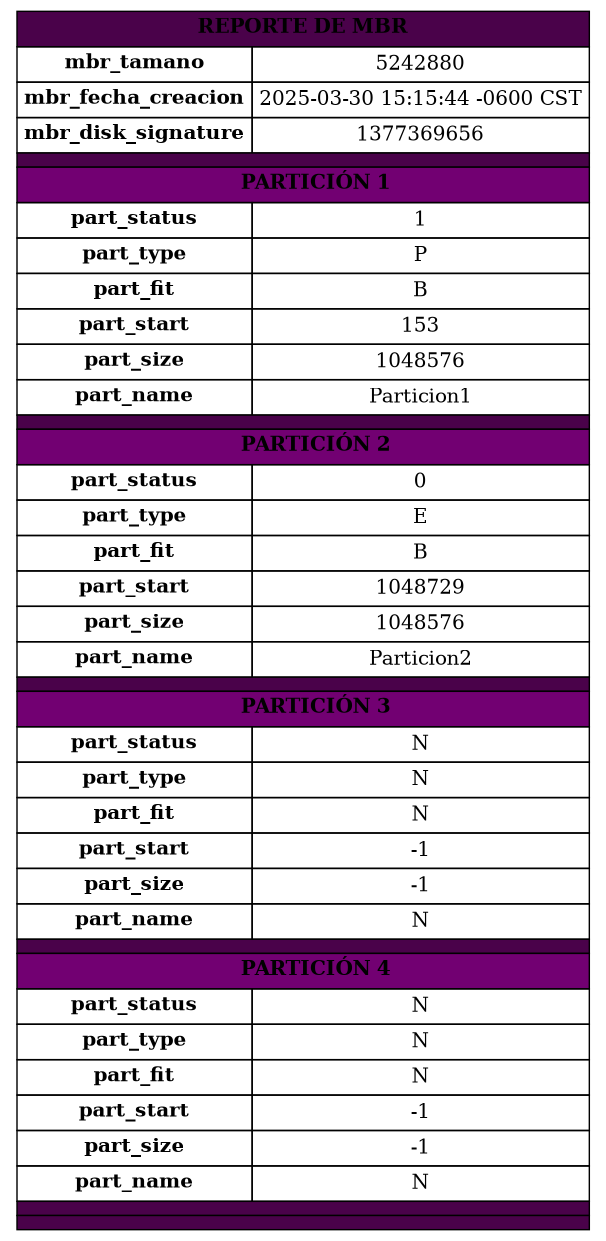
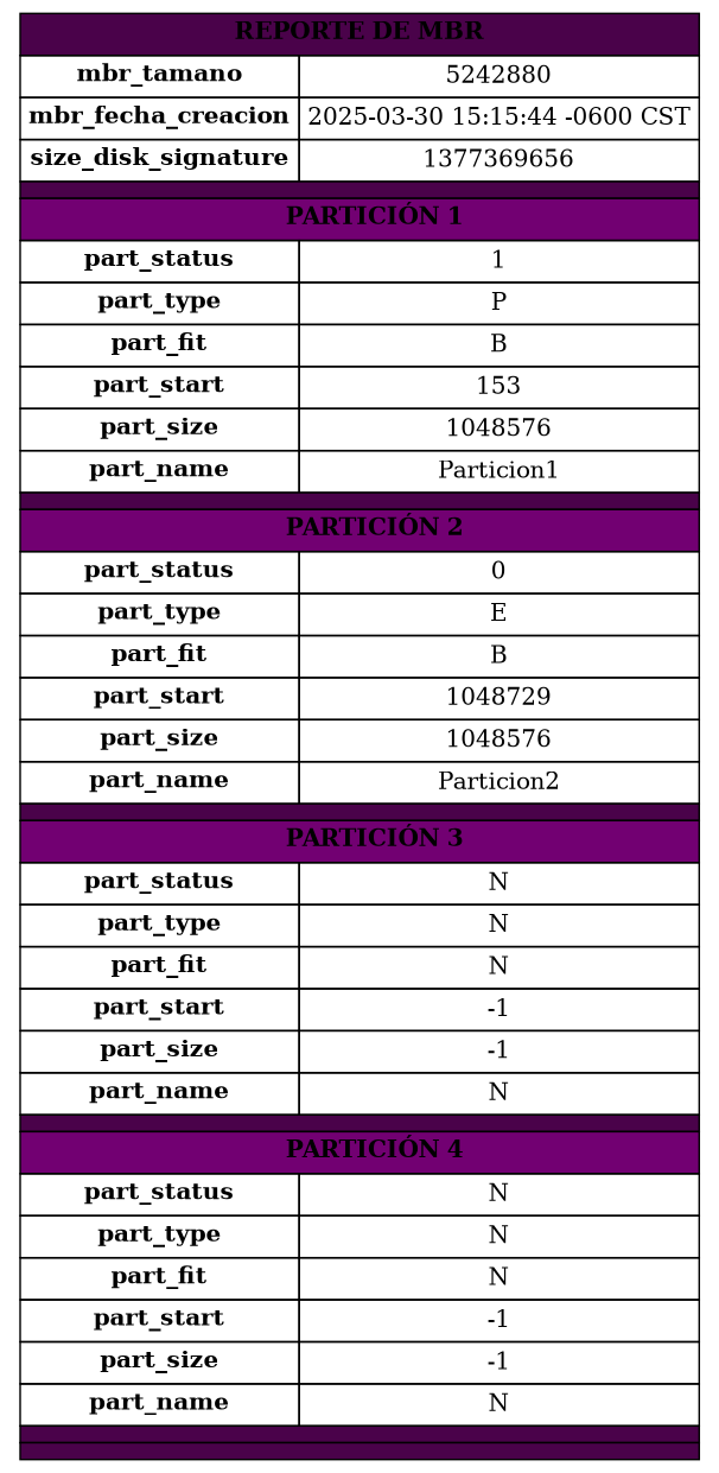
  digraph {
-   n1 [label=< 			<table border="0" cellborder="1" cellspacing="0" cellpadding="4" style="rounded; font-family:Arial; font-size:12px;"> 				<!-- Encabezado principal --> 				<tr> 					<td colspan="2" bgcolor="#4A024A" style="color:white; font-size:16px; padding:8px; border-top-left-radius:8px; border-top-right-radius:8px;"> 						<b>REPORTE DE MBR</b> 					</td> 				</tr> 				 				<!-- Datos del MBR --> 				<tr bgcolor="#EAD3EA"> 					<td><b>mbr_tamano</b></td> 					<td>5242880</td> 				</tr> 				<tr> 					<td><b>mbr_fecha_creacion</b></td> 					<td>2025-03-30 15:15:44 -0600 CST</td> 				</tr> 				<tr bgcolor="#EAD3EA"> 					<td><b>mbr_disk_signature</b></td> 					<td>1377369656</td> 				</tr> 				 				<!-- Separador visual --> 				<tr><td colspan="2" height="4" bgcolor="#4A024A"></td></tr>             <!-- Partición 1 -->             <tr>                 <td colspan="2" bgcolor="#720072" style="color:white; font-size:14px; padding:6px;">                     <b>PARTICIÓN 1</b>                 </td>             </tr>             <tr bgcolor="#F5D0F5">                 <td><b>part_status</b></td>                 <td>1</td>             </tr>             <tr>                 <td><b>part_type</b></td>                 <td>P</td>             </tr>             <tr bgcolor="#F5D0F5">                 <td><b>part_fit</b></td>                 <td>B</td>             </tr>             <tr>                 <td><b>part_start</b></td>                 <td>153</td>             </tr>             <tr bgcolor="#F5D0F5">                 <td><b>part_size</b></td>                 <td>1048576</td>             </tr>             <tr>                 <td><b>part_name</b></td>                 <td>Particion1</td>             </tr>                          <!-- Separador visual entre particiones -->             <tr><td colspan="2" height="4" bgcolor="#4A024A"></td></tr>             <!-- Partición 2 -->             <tr>                 <td colspan="2" bgcolor="#720072" style="color:white; font-size:14px; padding:6px;">                     <b>PARTICIÓN 2</b>                 </td>             </tr>             <tr bgcolor="#F5D0F5">                 <td><b>part_status</b></td>                 <td>0</td>             </tr>             <tr>                 <td><b>part_type</b></td>                 <td>E</td>             </tr>             <tr bgcolor="#F5D0F5">                 <td><b>part_fit</b></td>                 <td>B</td>             </tr>             <tr>                 <td><b>part_start</b></td>                 <td>1048729</td>             </tr>             <tr bgcolor="#F5D0F5">                 <td><b>part_size</b></td>                 <td>1048576</td>             </tr>             <tr>                 <td><b>part_name</b></td>                 <td>Particion2</td>             </tr>                          <!-- Separador visual entre particiones -->             <tr><td colspan="2" height="4" bgcolor="#4A024A"></td></tr>             <!-- Partición 3 -->             <tr>                 <td colspan="2" bgcolor="#720072" style="color:white; font-size:14px; padding:6px;">                     <b>PARTICIÓN 3</b>                 </td>             </tr>             <tr bgcolor="#F5D0F5">                 <td><b>part_status</b></td>                 <td>N</td>             </tr>             <tr>                 <td><b>part_type</b></td>                 <td>N</td>             </tr>             <tr bgcolor="#F5D0F5">                 <td><b>part_fit</b></td>                 <td>N</td>             </tr>             <tr>                 <td><b>part_start</b></td>                 <td>-1</td>             </tr>             <tr bgcolor="#F5D0F5">                 <td><b>part_size</b></td>                 <td>-1</td>             </tr>             <tr>                 <td><b>part_name</b></td>                 <td>N</td>             </tr>                          <!-- Separador visual entre particiones -->             <tr><td colspan="2" height="4" bgcolor="#4A024A"></td></tr>             <!-- Partición 4 -->             <tr>                 <td colspan="2" bgcolor="#720072" style="color:white; font-size:14px; padding:6px;">                     <b>PARTICIÓN 4</b>                 </td>             </tr>             <tr bgcolor="#F5D0F5">                 <td><b>part_status</b></td>                 <td>N</td>             </tr>             <tr>                 <td><b>part_type</b></td>                 <td>N</td>             </tr>             <tr bgcolor="#F5D0F5">                 <td><b>part_fit</b></td>                 <td>N</td>             </tr>             <tr>                 <td><b>part_start</b></td>                 <td>-1</td>             </tr>             <tr bgcolor="#F5D0F5">                 <td><b>part_size</b></td>                 <td>-1</td>             </tr>             <tr>                 <td><b>part_name</b></td>                 <td>N</td>             </tr>                          <!-- Separador visual entre particiones -->             <tr><td colspan="2" height="4" bgcolor="#4A024A"></td></tr> 	<!-- Pie de tabla --> 	<tr> 		<td colspan="2" bgcolor="#4A024A" style="border-bottom-left-radius:8px; border-bottom-right-radius:8px; height:4px;"></td> 	</tr> 	</table>> shape=plaintext]
+   n1 [label=< 			<table border="0" cellborder="1" cellspacing="0" cellpadding="4" style="rounded; font-family:Arial; font-size:12px;"> 				<!-- Encabezado principal --> 				<tr> 					<td colspan="2" bgcolor="#4A024A" style="color:white; font-size:16px; padding:8px; border-top-left-radius:8px; border-top-right-radius:8px;"> 						<b>REPORTE DE MBR</b> 					</td> 				</tr> 				 				<!-- Datos del MBR --> 				<tr bgcolor="#EAD3EA"> 					<td><b>mbr_tamano</b></td> 					<td>5242880</td> 				</tr> 				<tr> 					<td><b>mbr_fecha_creacion</b></td> 					<td>2025-03-30 15:15:44 -0600 CST</td> 				</tr> 				<tr bgcolor="#EAD3EA"> 					<td><b>size_disk_signature</b></td> 					<td>1377369656</td> 				</tr> 				 				<!-- Separador visual --> 				<tr><td colspan="2" height="4" bgcolor="#4A024A"></td></tr>             <!-- Partición 1 -->             <tr>                 <td colspan="2" bgcolor="#720072" style="color:white; font-size:14px; padding:6px;">                     <b>PARTICIÓN 1</b>                 </td>             </tr>             <tr bgcolor="#F5D0F5">                 <td><b>part_status</b></td>                 <td>1</td>             </tr>             <tr>                 <td><b>part_type</b></td>                 <td>P</td>             </tr>             <tr bgcolor="#F5D0F5">                 <td><b>part_fit</b></td>                 <td>B</td>             </tr>             <tr>                 <td><b>part_start</b></td>                 <td>153</td>             </tr>             <tr bgcolor="#F5D0F5">                 <td><b>part_size</b></td>                 <td>1048576</td>             </tr>             <tr>                 <td><b>part_name</b></td>                 <td>Particion1</td>             </tr>                          <!-- Separador visual entre particiones -->             <tr><td colspan="2" height="4" bgcolor="#4A024A"></td></tr>             <!-- Partición 2 -->             <tr>                 <td colspan="2" bgcolor="#720072" style="color:white; font-size:14px; padding:6px;">                     <b>PARTICIÓN 2</b>                 </td>             </tr>             <tr bgcolor="#F5D0F5">                 <td><b>part_status</b></td>                 <td>0</td>             </tr>             <tr>                 <td><b>part_type</b></td>                 <td>E</td>             </tr>             <tr bgcolor="#F5D0F5">                 <td><b>part_fit</b></td>                 <td>B</td>             </tr>             <tr>                 <td><b>part_start</b></td>                 <td>1048729</td>             </tr>             <tr bgcolor="#F5D0F5">                 <td><b>part_size</b></td>                 <td>1048576</td>             </tr>             <tr>                 <td><b>part_name</b></td>                 <td>Particion2</td>             </tr>                          <!-- Separador visual entre particiones -->             <tr><td colspan="2" height="4" bgcolor="#4A024A"></td></tr>             <!-- Partición 3 -->             <tr>                 <td colspan="2" bgcolor="#720072" style="color:white; font-size:14px; padding:6px;">                     <b>PARTICIÓN 3</b>                 </td>             </tr>             <tr bgcolor="#F5D0F5">                 <td><b>part_status</b></td>                 <td>N</td>             </tr>             <tr>                 <td><b>part_type</b></td>                 <td>N</td>             </tr>             <tr bgcolor="#F5D0F5">                 <td><b>part_fit</b></td>                 <td>N</td>             </tr>             <tr>                 <td><b>part_start</b></td>                 <td>-1</td>             </tr>             <tr bgcolor="#F5D0F5">                 <td><b>part_size</b></td>                 <td>-1</td>             </tr>             <tr>                 <td><b>part_name</b></td>                 <td>N</td>             </tr>                          <!-- Separador visual entre particiones -->             <tr><td colspan="2" height="4" bgcolor="#4A024A"></td></tr>             <!-- Partición 4 -->             <tr>                 <td colspan="2" bgcolor="#720072" style="color:white; font-size:14px; padding:6px;">                     <b>PARTICIÓN 4</b>                 </td>             </tr>             <tr bgcolor="#F5D0F5">                 <td><b>part_status</b></td>                 <td>N</td>             </tr>             <tr>                 <td><b>part_type</b></td>                 <td>N</td>             </tr>             <tr bgcolor="#F5D0F5">                 <td><b>part_fit</b></td>                 <td>N</td>             </tr>             <tr>                 <td><b>part_start</b></td>                 <td>-1</td>             </tr>             <tr bgcolor="#F5D0F5">                 <td><b>part_size</b></td>                 <td>-1</td>             </tr>             <tr>                 <td><b>part_name</b></td>                 <td>N</td>             </tr>                          <!-- Separador visual entre particiones -->             <tr><td colspan="2" height="4" bgcolor="#4A024A"></td></tr> 	<!-- Pie de tabla --> 	<tr> 		<td colspan="2" bgcolor="#4A024A" style="border-bottom-left-radius:8px; border-bottom-right-radius:8px; height:4px;"></td> 	</tr> 	</table>> shape=plaintext]
  }
